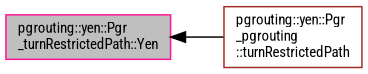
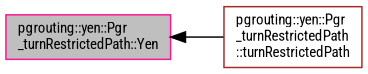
  digraph {
    rankdir=LR
    fontname="Roboto Condensed"
    node [fontname="Roboto Condensed" fontsize=10 shape=record style=filled]
    n1 [color=deeppink fillcolor=grey75 fontcolor=black height=0.2 label="pgrouting::yen::Pgr\l_turnRestrictedPath::Yen" width=0.4]
-   n2 [color=brown fillcolor=white height=0.2 label="pgrouting::yen::Pgr\l_pgrouting\l::turnRestrictedPath" width=0.4]
+   n2 [color=brown fillcolor=white height=0.2 label="pgrouting::yen::Pgr\l_turnRestrictedPath\l::turnRestrictedPath" width=0.4]
    n1 -> n2 [color=black dir=back fontname="Roboto Condensed" fontsize=10 labelfontname=Helvetica labelfontsize=10 style=solid]
  }
